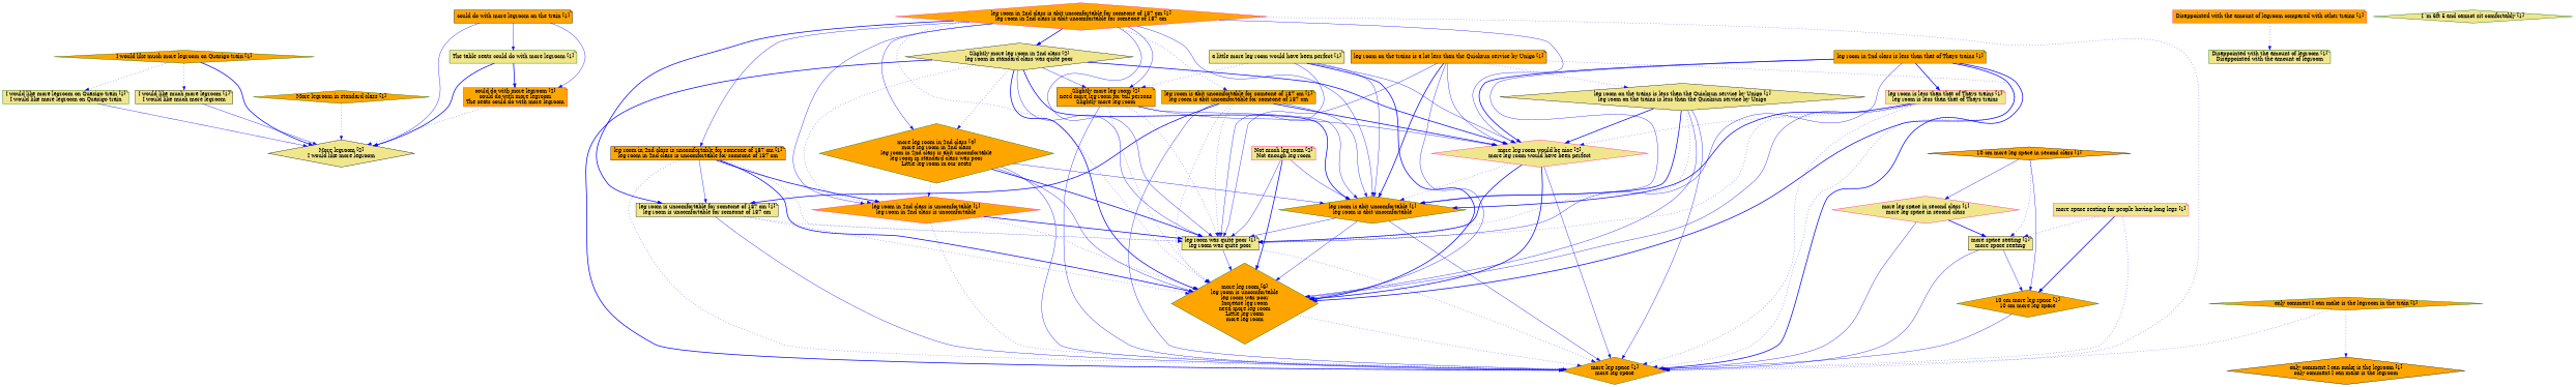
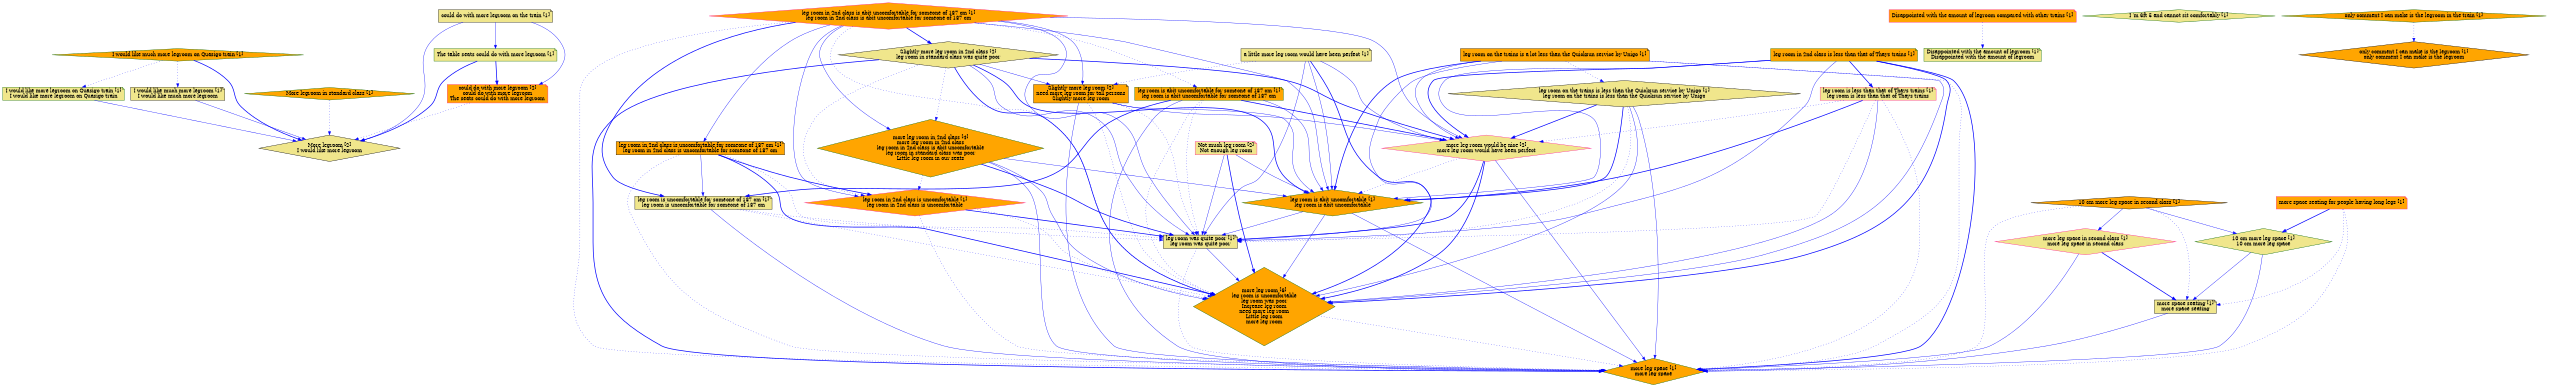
  digraph {
    node [color=black fillcolor=orange shape=note style=filled]
    edge [color=blue style=solid]
    "could do with more legroom [2]\ncould do with more legroom\nThe seats could do with more legroom" [color=deeppink]
    "More legroom [2]\nI would like more legroom" [fillcolor=khaki shape=diamond]
    "Slightly more leg room in 2nd class [2]\nleg room in standard class was quite poor" [fillcolor=khaki shape=diamond]
    "Slightly more leg room [2]\nneed more leg room for tall persons\nSlightly more leg room"
    "more leg room [6]\nleg room is uncomfortable\nleg room was poor\nIncrease leg room\nneed more leg room\nLittle leg room\nmore leg room" [color=darkgreen shape=diamond]
    "more leg room would be nice [2]\nmore leg room would have been perfect" [color=deeppink fillcolor=khaki shape=diamond]
    "more leg room in 2nd class [4]\nmore leg room in 2nd class\nleg room in 2nd class is abit uncomfortable\nleg room in standard class was poor\nLittle leg room in our seats" [color=darkgreen shape=diamond]
    "more leg space [1]\nmore leg space" [color=darkgreen shape=diamond]
    "leg room is abit uncomfortable [1]\nleg room is abit uncomfortable" [color=darkgreen shape=diamond]
    "leg room in 2nd class is uncomfortable [1]\nleg room in 2nd class is uncomfortable" [color=deeppink shape=diamond]
    "leg room was quite poor [1]\nleg room was quite poor" [fillcolor=khaki]
    "Not much leg room [2]\nNot enough leg room" [color=deeppink fillcolor=khaki]
    "10 cm more leg space in second class [1]" [shape=diamond]
    "more leg space in second class [1]\nmore leg space in second class" [color=deeppink fillcolor=khaki shape=diamond]
-   "10 cm more leg space [1]\n10 cm more leg space" [color=darkgreen shape=diamond]
+   "10 cm more leg space [1]\n10 cm more leg space" [color=darkgreen fillcolor=khaki shape=diamond]
    "more space seating [1]\nmore space seating" [fillcolor=khaki]
    "Disappointed with the amount of legroom compared with other trains [1]" [color=deeppink]
    "Disappointed with the amount of legroom [1]\nDisappointed with the amount of legroom" [color=darkgreen fillcolor=khaki]
    "I 'm 6ft 5 and cannot sit comfortably [1]" [color=darkgreen fillcolor=khaki shape=diamond]
    "I would like much more legroom on Quasigo train [1]" [color=darkgreen shape=diamond]
    "I would like more legroom on Quasigo train [1]\nI would like more legroom on Quasigo train" [color=darkgreen fillcolor=khaki]
    "I would like much more legroom [1]\nI would like much more legroom" [fillcolor=khaki]
    "More legroom in standard class [1]" [color=darkgreen shape=diamond]
    "The table seats could do with more legroom [1]" [color=darkgreen fillcolor=khaki]
    "a little more leg room would have been perfect [1]" [fillcolor=khaki]
-   "could do with more legroom on the train [1]"
+   "could do with more legroom on the train [1]" [fillcolor=khaki]
    "leg room in 2nd class is abit uncomfortable for someone of 187 cm [1]\nleg room in 2nd class is abit uncomfortable for someone of 187 cm" [color=deeppink shape=diamond]
    "leg room is abit uncomfortable for someone of 187 cm [1]\nleg room is abit uncomfortable for someone of 187 cm" [color=darkgreen]
    "leg room is uncomfortable for someone of 187 cm [1]\nleg room is uncomfortable for someone of 187 cm" [fillcolor=khaki]
    "leg room in 2nd class is uncomfortable for someone of 187 cm [1]\nleg room in 2nd class is uncomfortable for someone of 187 cm"
    "leg room in 2nd class is less than that of Thays trains [1]" [color=darkgreen]
    "leg room is less than that of Thays trains [1]\nleg room is less than that of Thays trains" [color=deeppink fillcolor=khaki]
    "leg room on the trains is a lot less than the Quicksun service by Unigo [1]"
    "leg room on the trains is less than the Quicksun service by Unigo [1]\nleg room on the trains is less than the Quicksun service by Unigo" [fillcolor=khaki shape=diamond]
-   "more space seating for people having long legs [1]" [color=deeppink fillcolor=khaki]
+   "more space seating for people having long legs [1]" [color=deeppink]
    "only comment I can make is the legroom in the train [1]" [color=darkgreen shape=diamond]
    "only comment I can make is the legroom [1]\nonly comment I can make is the legroom" [shape=diamond]
    "could do with more legroom [2]\ncould do with more legroom\nThe seats could do with more legroom" -> "More legroom [2]\nI would like more legroom" [style=dotted]
    "Slightly more leg room in 2nd class [2]\nleg room in standard class was quite poor" -> "Slightly more leg room [2]\nneed more leg room for tall persons\nSlightly more leg room"
    "Slightly more leg room in 2nd class [2]\nleg room in standard class was quite poor" -> "more leg room [6]\nleg room is uncomfortable\nleg room was poor\nIncrease leg room\nneed more leg room\nLittle leg room\nmore leg room" [style=bold]
    "Slightly more leg room in 2nd class [2]\nleg room in standard class was quite poor" -> "more leg room would be nice [2]\nmore leg room would have been perfect" [style=bold]
    "Slightly more leg room in 2nd class [2]\nleg room in standard class was quite poor" -> "more leg room in 2nd class [4]\nmore leg room in 2nd class\nleg room in 2nd class is abit uncomfortable\nleg room in standard class was poor\nLittle leg room in our seats" [style=dotted]
    "Slightly more leg room in 2nd class [2]\nleg room in standard class was quite poor" -> "more leg space [1]\nmore leg space" [style=bold]
    "Slightly more leg room in 2nd class [2]\nleg room in standard class was quite poor" -> "leg room is abit uncomfortable [1]\nleg room is abit uncomfortable" [style=bold]
    "Slightly more leg room in 2nd class [2]\nleg room in standard class was quite poor" -> "leg room in 2nd class is uncomfortable [1]\nleg room in 2nd class is uncomfortable" [style=dotted]
    "Slightly more leg room in 2nd class [2]\nleg room in standard class was quite poor" -> "leg room was quite poor [1]\nleg room was quite poor"
    "Slightly more leg room [2]\nneed more leg room for tall persons\nSlightly more leg room" -> "more leg room [6]\nleg room is uncomfortable\nleg room was poor\nIncrease leg room\nneed more leg room\nLittle leg room\nmore leg room" [style=dotted]
    "Slightly more leg room [2]\nneed more leg room for tall persons\nSlightly more leg room" -> "more leg room would be nice [2]\nmore leg room would have been perfect"
    "Slightly more leg room [2]\nneed more leg room for tall persons\nSlightly more leg room" -> "more leg space [1]\nmore leg space"
    "Slightly more leg room [2]\nneed more leg room for tall persons\nSlightly more leg room" -> "leg room is abit uncomfortable [1]\nleg room is abit uncomfortable"
    "Slightly more leg room [2]\nneed more leg room for tall persons\nSlightly more leg room" -> "leg room was quite poor [1]\nleg room was quite poor" [style=dotted]
    "more leg room [6]\nleg room is uncomfortable\nleg room was poor\nIncrease leg room\nneed more leg room\nLittle leg room\nmore leg room" -> "more leg space [1]\nmore leg space" [style=dotted]
    "more leg room would be nice [2]\nmore leg room would have been perfect" -> "more leg room [6]\nleg room is uncomfortable\nleg room was poor\nIncrease leg room\nneed more leg room\nLittle leg room\nmore leg room" [style=bold]
    "more leg room would be nice [2]\nmore leg room would have been perfect" -> "more leg space [1]\nmore leg space"
    "more leg room would be nice [2]\nmore leg room would have been perfect" -> "leg room is abit uncomfortable [1]\nleg room is abit uncomfortable" [style=dotted]
    "more leg room would be nice [2]\nmore leg room would have been perfect" -> "leg room was quite poor [1]\nleg room was quite poor" [style=bold]
    "more leg room in 2nd class [4]\nmore leg room in 2nd class\nleg room in 2nd class is abit uncomfortable\nleg room in standard class was poor\nLittle leg room in our seats" -> "more leg room [6]\nleg room is uncomfortable\nleg room was poor\nIncrease leg room\nneed more leg room\nLittle leg room\nmore leg room"
    "more leg room in 2nd class [4]\nmore leg room in 2nd class\nleg room in 2nd class is abit uncomfortable\nleg room in standard class was poor\nLittle leg room in our seats" -> "more leg space [1]\nmore leg space"
    "more leg room in 2nd class [4]\nmore leg room in 2nd class\nleg room in 2nd class is abit uncomfortable\nleg room in standard class was poor\nLittle leg room in our seats" -> "leg room is abit uncomfortable [1]\nleg room is abit uncomfortable"
    "more leg room in 2nd class [4]\nmore leg room in 2nd class\nleg room in 2nd class is abit uncomfortable\nleg room in standard class was poor\nLittle leg room in our seats" -> "leg room in 2nd class is uncomfortable [1]\nleg room in 2nd class is uncomfortable" [style=dotted]
    "more leg room in 2nd class [4]\nmore leg room in 2nd class\nleg room in 2nd class is abit uncomfortable\nleg room in standard class was poor\nLittle leg room in our seats" -> "leg room was quite poor [1]\nleg room was quite poor" [style=bold]
    "leg room is abit uncomfortable [1]\nleg room is abit uncomfortable" -> "more leg room [6]\nleg room is uncomfortable\nleg room was poor\nIncrease leg room\nneed more leg room\nLittle leg room\nmore leg room"
    "leg room is abit uncomfortable [1]\nleg room is abit uncomfortable" -> "more leg space [1]\nmore leg space"
    "leg room is abit uncomfortable [1]\nleg room is abit uncomfortable" -> "leg room was quite poor [1]\nleg room was quite poor"
    "leg room in 2nd class is uncomfortable [1]\nleg room in 2nd class is uncomfortable" -> "more leg room [6]\nleg room is uncomfortable\nleg room was poor\nIncrease leg room\nneed more leg room\nLittle leg room\nmore leg room" [style=dotted]
    "leg room in 2nd class is uncomfortable [1]\nleg room in 2nd class is uncomfortable" -> "more leg space [1]\nmore leg space" [style=dotted]
    "leg room in 2nd class is uncomfortable [1]\nleg room in 2nd class is uncomfortable" -> "leg room was quite poor [1]\nleg room was quite poor" [style=bold]
    "leg room was quite poor [1]\nleg room was quite poor" -> "more leg room [6]\nleg room is uncomfortable\nleg room was poor\nIncrease leg room\nneed more leg room\nLittle leg room\nmore leg room"
    "leg room was quite poor [1]\nleg room was quite poor" -> "more leg space [1]\nmore leg space" [style=dotted]
    "Not much leg room [2]\nNot enough leg room" -> "more leg room [6]\nleg room is uncomfortable\nleg room was poor\nIncrease leg room\nneed more leg room\nLittle leg room\nmore leg room" [style=bold]
    "Not much leg room [2]\nNot enough leg room" -> "leg room is abit uncomfortable [1]\nleg room is abit uncomfortable"
    "Not much leg room [2]\nNot enough leg room" -> "leg room was quite poor [1]\nleg room was quite poor"
-   "only comment I can make is the legroom in the train [1]" -> "more leg space [1]\nmore leg space" [style=dotted]
+   "10 cm more leg space in second class [1]" -> "more leg space [1]\nmore leg space" [style=dotted]
    "10 cm more leg space in second class [1]" -> "more leg space in second class [1]\nmore leg space in second class"
    "10 cm more leg space in second class [1]" -> "10 cm more leg space [1]\n10 cm more leg space"
    "10 cm more leg space in second class [1]" -> "more space seating [1]\nmore space seating" [style=dotted]
    "more leg space in second class [1]\nmore leg space in second class" -> "more leg space [1]\nmore leg space"
    "more leg space in second class [1]\nmore leg space in second class" -> "more space seating [1]\nmore space seating" [style=bold]
    "10 cm more leg space [1]\n10 cm more leg space" -> "more leg space [1]\nmore leg space"
-   "more space seating [1]\nmore space seating" -> "10 cm more leg space [1]\n10 cm more leg space"
+   "10 cm more leg space [1]\n10 cm more leg space" -> "more space seating [1]\nmore space seating"
    "more space seating [1]\nmore space seating" -> "more leg space [1]\nmore leg space"
    "Disappointed with the amount of legroom compared with other trains [1]" -> "Disappointed with the amount of legroom [1]\nDisappointed with the amount of legroom" [style=dotted]
    "I would like much more legroom on Quasigo train [1]" -> "More legroom [2]\nI would like more legroom" [style=bold]
    "I would like much more legroom on Quasigo train [1]" -> "I would like more legroom on Quasigo train [1]\nI would like more legroom on Quasigo train" [style=dotted]
    "I would like much more legroom on Quasigo train [1]" -> "I would like much more legroom [1]\nI would like much more legroom" [style=dotted]
    "I would like more legroom on Quasigo train [1]\nI would like more legroom on Quasigo train" -> "More legroom [2]\nI would like more legroom"
    "I would like much more legroom [1]\nI would like much more legroom" -> "More legroom [2]\nI would like more legroom"
    "More legroom in standard class [1]" -> "More legroom [2]\nI would like more legroom" [style=dotted]
    "The table seats could do with more legroom [1]" -> "could do with more legroom [2]\ncould do with more legroom\nThe seats could do with more legroom" [style=bold]
    "The table seats could do with more legroom [1]" -> "More legroom [2]\nI would like more legroom" [style=bold]
    "a little more leg room would have been perfect [1]" -> "Slightly more leg room [2]\nneed more leg room for tall persons\nSlightly more leg room" [style=dotted]
    "a little more leg room would have been perfect [1]" -> "more leg room [6]\nleg room is uncomfortable\nleg room was poor\nIncrease leg room\nneed more leg room\nLittle leg room\nmore leg room" [style=bold]
    "a little more leg room would have been perfect [1]" -> "more leg room would be nice [2]\nmore leg room would have been perfect"
    "a little more leg room would have been perfect [1]" -> "leg room is abit uncomfortable [1]\nleg room is abit uncomfortable"
    "a little more leg room would have been perfect [1]" -> "leg room was quite poor [1]\nleg room was quite poor"
    "could do with more legroom on the train [1]" -> "could do with more legroom [2]\ncould do with more legroom\nThe seats could do with more legroom"
    "could do with more legroom on the train [1]" -> "More legroom [2]\nI would like more legroom"
    "could do with more legroom on the train [1]" -> "The table seats could do with more legroom [1]"
    "leg room in 2nd class is abit uncomfortable for someone of 187 cm [1]\nleg room in 2nd class is abit uncomfortable for someone of 187 cm" -> "Slightly more leg room in 2nd class [2]\nleg room in standard class was quite poor" [style=bold]
    "leg room in 2nd class is abit uncomfortable for someone of 187 cm [1]\nleg room in 2nd class is abit uncomfortable for someone of 187 cm" -> "Slightly more leg room [2]\nneed more leg room for tall persons\nSlightly more leg room"
    "leg room in 2nd class is abit uncomfortable for someone of 187 cm [1]\nleg room in 2nd class is abit uncomfortable for someone of 187 cm" -> "more leg room [6]\nleg room is uncomfortable\nleg room was poor\nIncrease leg room\nneed more leg room\nLittle leg room\nmore leg room" [style=dotted]
    "leg room in 2nd class is abit uncomfortable for someone of 187 cm [1]\nleg room in 2nd class is abit uncomfortable for someone of 187 cm" -> "more leg room would be nice [2]\nmore leg room would have been perfect"
    "leg room in 2nd class is abit uncomfortable for someone of 187 cm [1]\nleg room in 2nd class is abit uncomfortable for someone of 187 cm" -> "more leg room in 2nd class [4]\nmore leg room in 2nd class\nleg room in 2nd class is abit uncomfortable\nleg room in standard class was poor\nLittle leg room in our seats"
    "leg room in 2nd class is abit uncomfortable for someone of 187 cm [1]\nleg room in 2nd class is abit uncomfortable for someone of 187 cm" -> "more leg space [1]\nmore leg space" [style=dotted]
    "leg room in 2nd class is abit uncomfortable for someone of 187 cm [1]\nleg room in 2nd class is abit uncomfortable for someone of 187 cm" -> "leg room is abit uncomfortable [1]\nleg room is abit uncomfortable"
    "leg room in 2nd class is abit uncomfortable for someone of 187 cm [1]\nleg room in 2nd class is abit uncomfortable for someone of 187 cm" -> "leg room in 2nd class is uncomfortable [1]\nleg room in 2nd class is uncomfortable"
    "leg room in 2nd class is abit uncomfortable for someone of 187 cm [1]\nleg room in 2nd class is abit uncomfortable for someone of 187 cm" -> "leg room was quite poor [1]\nleg room was quite poor"
    "leg room in 2nd class is abit uncomfortable for someone of 187 cm [1]\nleg room in 2nd class is abit uncomfortable for someone of 187 cm" -> "leg room is abit uncomfortable for someone of 187 cm [1]\nleg room is abit uncomfortable for someone of 187 cm" [style=dotted]
    "leg room in 2nd class is abit uncomfortable for someone of 187 cm [1]\nleg room in 2nd class is abit uncomfortable for someone of 187 cm" -> "leg room is uncomfortable for someone of 187 cm [1]\nleg room is uncomfortable for someone of 187 cm" [style=bold]
    "leg room in 2nd class is abit uncomfortable for someone of 187 cm [1]\nleg room in 2nd class is abit uncomfortable for someone of 187 cm" -> "leg room in 2nd class is uncomfortable for someone of 187 cm [1]\nleg room in 2nd class is uncomfortable for someone of 187 cm"
    "leg room is abit uncomfortable for someone of 187 cm [1]\nleg room is abit uncomfortable for someone of 187 cm" -> "more leg room [6]\nleg room is uncomfortable\nleg room was poor\nIncrease leg room\nneed more leg room\nLittle leg room\nmore leg room" [style=dotted]
    "leg room is abit uncomfortable for someone of 187 cm [1]\nleg room is abit uncomfortable for someone of 187 cm" -> "more leg room would be nice [2]\nmore leg room would have been perfect" [style=bold]
    "leg room is abit uncomfortable for someone of 187 cm [1]\nleg room is abit uncomfortable for someone of 187 cm" -> "more leg space [1]\nmore leg space"
    "leg room is abit uncomfortable for someone of 187 cm [1]\nleg room is abit uncomfortable for someone of 187 cm" -> "leg room is abit uncomfortable [1]\nleg room is abit uncomfortable"
    "leg room is abit uncomfortable for someone of 187 cm [1]\nleg room is abit uncomfortable for someone of 187 cm" -> "leg room was quite poor [1]\nleg room was quite poor" [style=dotted]
    "leg room is abit uncomfortable for someone of 187 cm [1]\nleg room is abit uncomfortable for someone of 187 cm" -> "leg room is uncomfortable for someone of 187 cm [1]\nleg room is uncomfortable for someone of 187 cm" [style=bold]
    "leg room is uncomfortable for someone of 187 cm [1]\nleg room is uncomfortable for someone of 187 cm" -> "more leg room [6]\nleg room is uncomfortable\nleg room was poor\nIncrease leg room\nneed more leg room\nLittle leg room\nmore leg room" [style=dotted]
    "leg room is uncomfortable for someone of 187 cm [1]\nleg room is uncomfortable for someone of 187 cm" -> "more leg space [1]\nmore leg space"
    "leg room is uncomfortable for someone of 187 cm [1]\nleg room is uncomfortable for someone of 187 cm" -> "leg room was quite poor [1]\nleg room was quite poor" [style=dotted]
    "leg room in 2nd class is uncomfortable for someone of 187 cm [1]\nleg room in 2nd class is uncomfortable for someone of 187 cm" -> "more leg room [6]\nleg room is uncomfortable\nleg room was poor\nIncrease leg room\nneed more leg room\nLittle leg room\nmore leg room" [style=bold]
    "leg room in 2nd class is uncomfortable for someone of 187 cm [1]\nleg room in 2nd class is uncomfortable for someone of 187 cm" -> "more leg space [1]\nmore leg space" [style=dotted]
    "leg room in 2nd class is uncomfortable for someone of 187 cm [1]\nleg room in 2nd class is uncomfortable for someone of 187 cm" -> "leg room in 2nd class is uncomfortable [1]\nleg room in 2nd class is uncomfortable" [style=bold]
    "leg room in 2nd class is uncomfortable for someone of 187 cm [1]\nleg room in 2nd class is uncomfortable for someone of 187 cm" -> "leg room was quite poor [1]\nleg room was quite poor" [style=dotted]
    "leg room in 2nd class is uncomfortable for someone of 187 cm [1]\nleg room in 2nd class is uncomfortable for someone of 187 cm" -> "leg room is uncomfortable for someone of 187 cm [1]\nleg room is uncomfortable for someone of 187 cm"
    "leg room in 2nd class is less than that of Thays trains [1]" -> "more leg room [6]\nleg room is uncomfortable\nleg room was poor\nIncrease leg room\nneed more leg room\nLittle leg room\nmore leg room" [style=bold]
    "leg room in 2nd class is less than that of Thays trains [1]" -> "more leg room would be nice [2]\nmore leg room would have been perfect" [style=bold]
    "leg room in 2nd class is less than that of Thays trains [1]" -> "more leg space [1]\nmore leg space" [style=bold]
    "leg room in 2nd class is less than that of Thays trains [1]" -> "leg room is abit uncomfortable [1]\nleg room is abit uncomfortable"
    "leg room in 2nd class is less than that of Thays trains [1]" -> "leg room was quite poor [1]\nleg room was quite poor"
    "leg room in 2nd class is less than that of Thays trains [1]" -> "leg room is less than that of Thays trains [1]\nleg room is less than that of Thays trains" [style=bold]
    "leg room is less than that of Thays trains [1]\nleg room is less than that of Thays trains" -> "more leg room [6]\nleg room is uncomfortable\nleg room was poor\nIncrease leg room\nneed more leg room\nLittle leg room\nmore leg room"
    "leg room is less than that of Thays trains [1]\nleg room is less than that of Thays trains" -> "more leg room would be nice [2]\nmore leg room would have been perfect" [style=dotted]
    "leg room is less than that of Thays trains [1]\nleg room is less than that of Thays trains" -> "more leg space [1]\nmore leg space" [style=dotted]
    "leg room is less than that of Thays trains [1]\nleg room is less than that of Thays trains" -> "leg room is abit uncomfortable [1]\nleg room is abit uncomfortable" [style=bold]
    "leg room is less than that of Thays trains [1]\nleg room is less than that of Thays trains" -> "leg room was quite poor [1]\nleg room was quite poor" [style=dotted]
    "leg room on the trains is a lot less than the Quicksun service by Unigo [1]" -> "more leg room [6]\nleg room is uncomfortable\nleg room was poor\nIncrease leg room\nneed more leg room\nLittle leg room\nmore leg room"
    "leg room on the trains is a lot less than the Quicksun service by Unigo [1]" -> "more leg room would be nice [2]\nmore leg room would have been perfect"
    "leg room on the trains is a lot less than the Quicksun service by Unigo [1]" -> "more leg space [1]\nmore leg space" [style=dotted]
    "leg room on the trains is a lot less than the Quicksun service by Unigo [1]" -> "leg room is abit uncomfortable [1]\nleg room is abit uncomfortable" [style=bold]
    "leg room on the trains is a lot less than the Quicksun service by Unigo [1]" -> "leg room was quite poor [1]\nleg room was quite poor"
    "leg room on the trains is a lot less than the Quicksun service by Unigo [1]" -> "leg room on the trains is less than the Quicksun service by Unigo [1]\nleg room on the trains is less than the Quicksun service by Unigo" [style=dotted]
    "leg room on the trains is less than the Quicksun service by Unigo [1]\nleg room on the trains is less than the Quicksun service by Unigo" -> "more leg room [6]\nleg room is uncomfortable\nleg room was poor\nIncrease leg room\nneed more leg room\nLittle leg room\nmore leg room"
    "leg room on the trains is less than the Quicksun service by Unigo [1]\nleg room on the trains is less than the Quicksun service by Unigo" -> "more leg room would be nice [2]\nmore leg room would have been perfect" [style=bold]
    "leg room on the trains is less than the Quicksun service by Unigo [1]\nleg room on the trains is less than the Quicksun service by Unigo" -> "more leg space [1]\nmore leg space"
    "leg room on the trains is less than the Quicksun service by Unigo [1]\nleg room on the trains is less than the Quicksun service by Unigo" -> "leg room is abit uncomfortable [1]\nleg room is abit uncomfortable" [style=bold]
    "leg room on the trains is less than the Quicksun service by Unigo [1]\nleg room on the trains is less than the Quicksun service by Unigo" -> "leg room was quite poor [1]\nleg room was quite poor" [style=dotted]
    "more space seating for people having long legs [1]" -> "more leg space [1]\nmore leg space" [style=dotted]
    "more space seating for people having long legs [1]" -> "10 cm more leg space [1]\n10 cm more leg space" [style=bold]
    "more space seating for people having long legs [1]" -> "more space seating [1]\nmore space seating" [style=dotted]
    "only comment I can make is the legroom in the train [1]" -> "only comment I can make is the legroom [1]\nonly comment I can make is the legroom" [style=dotted]
  }
